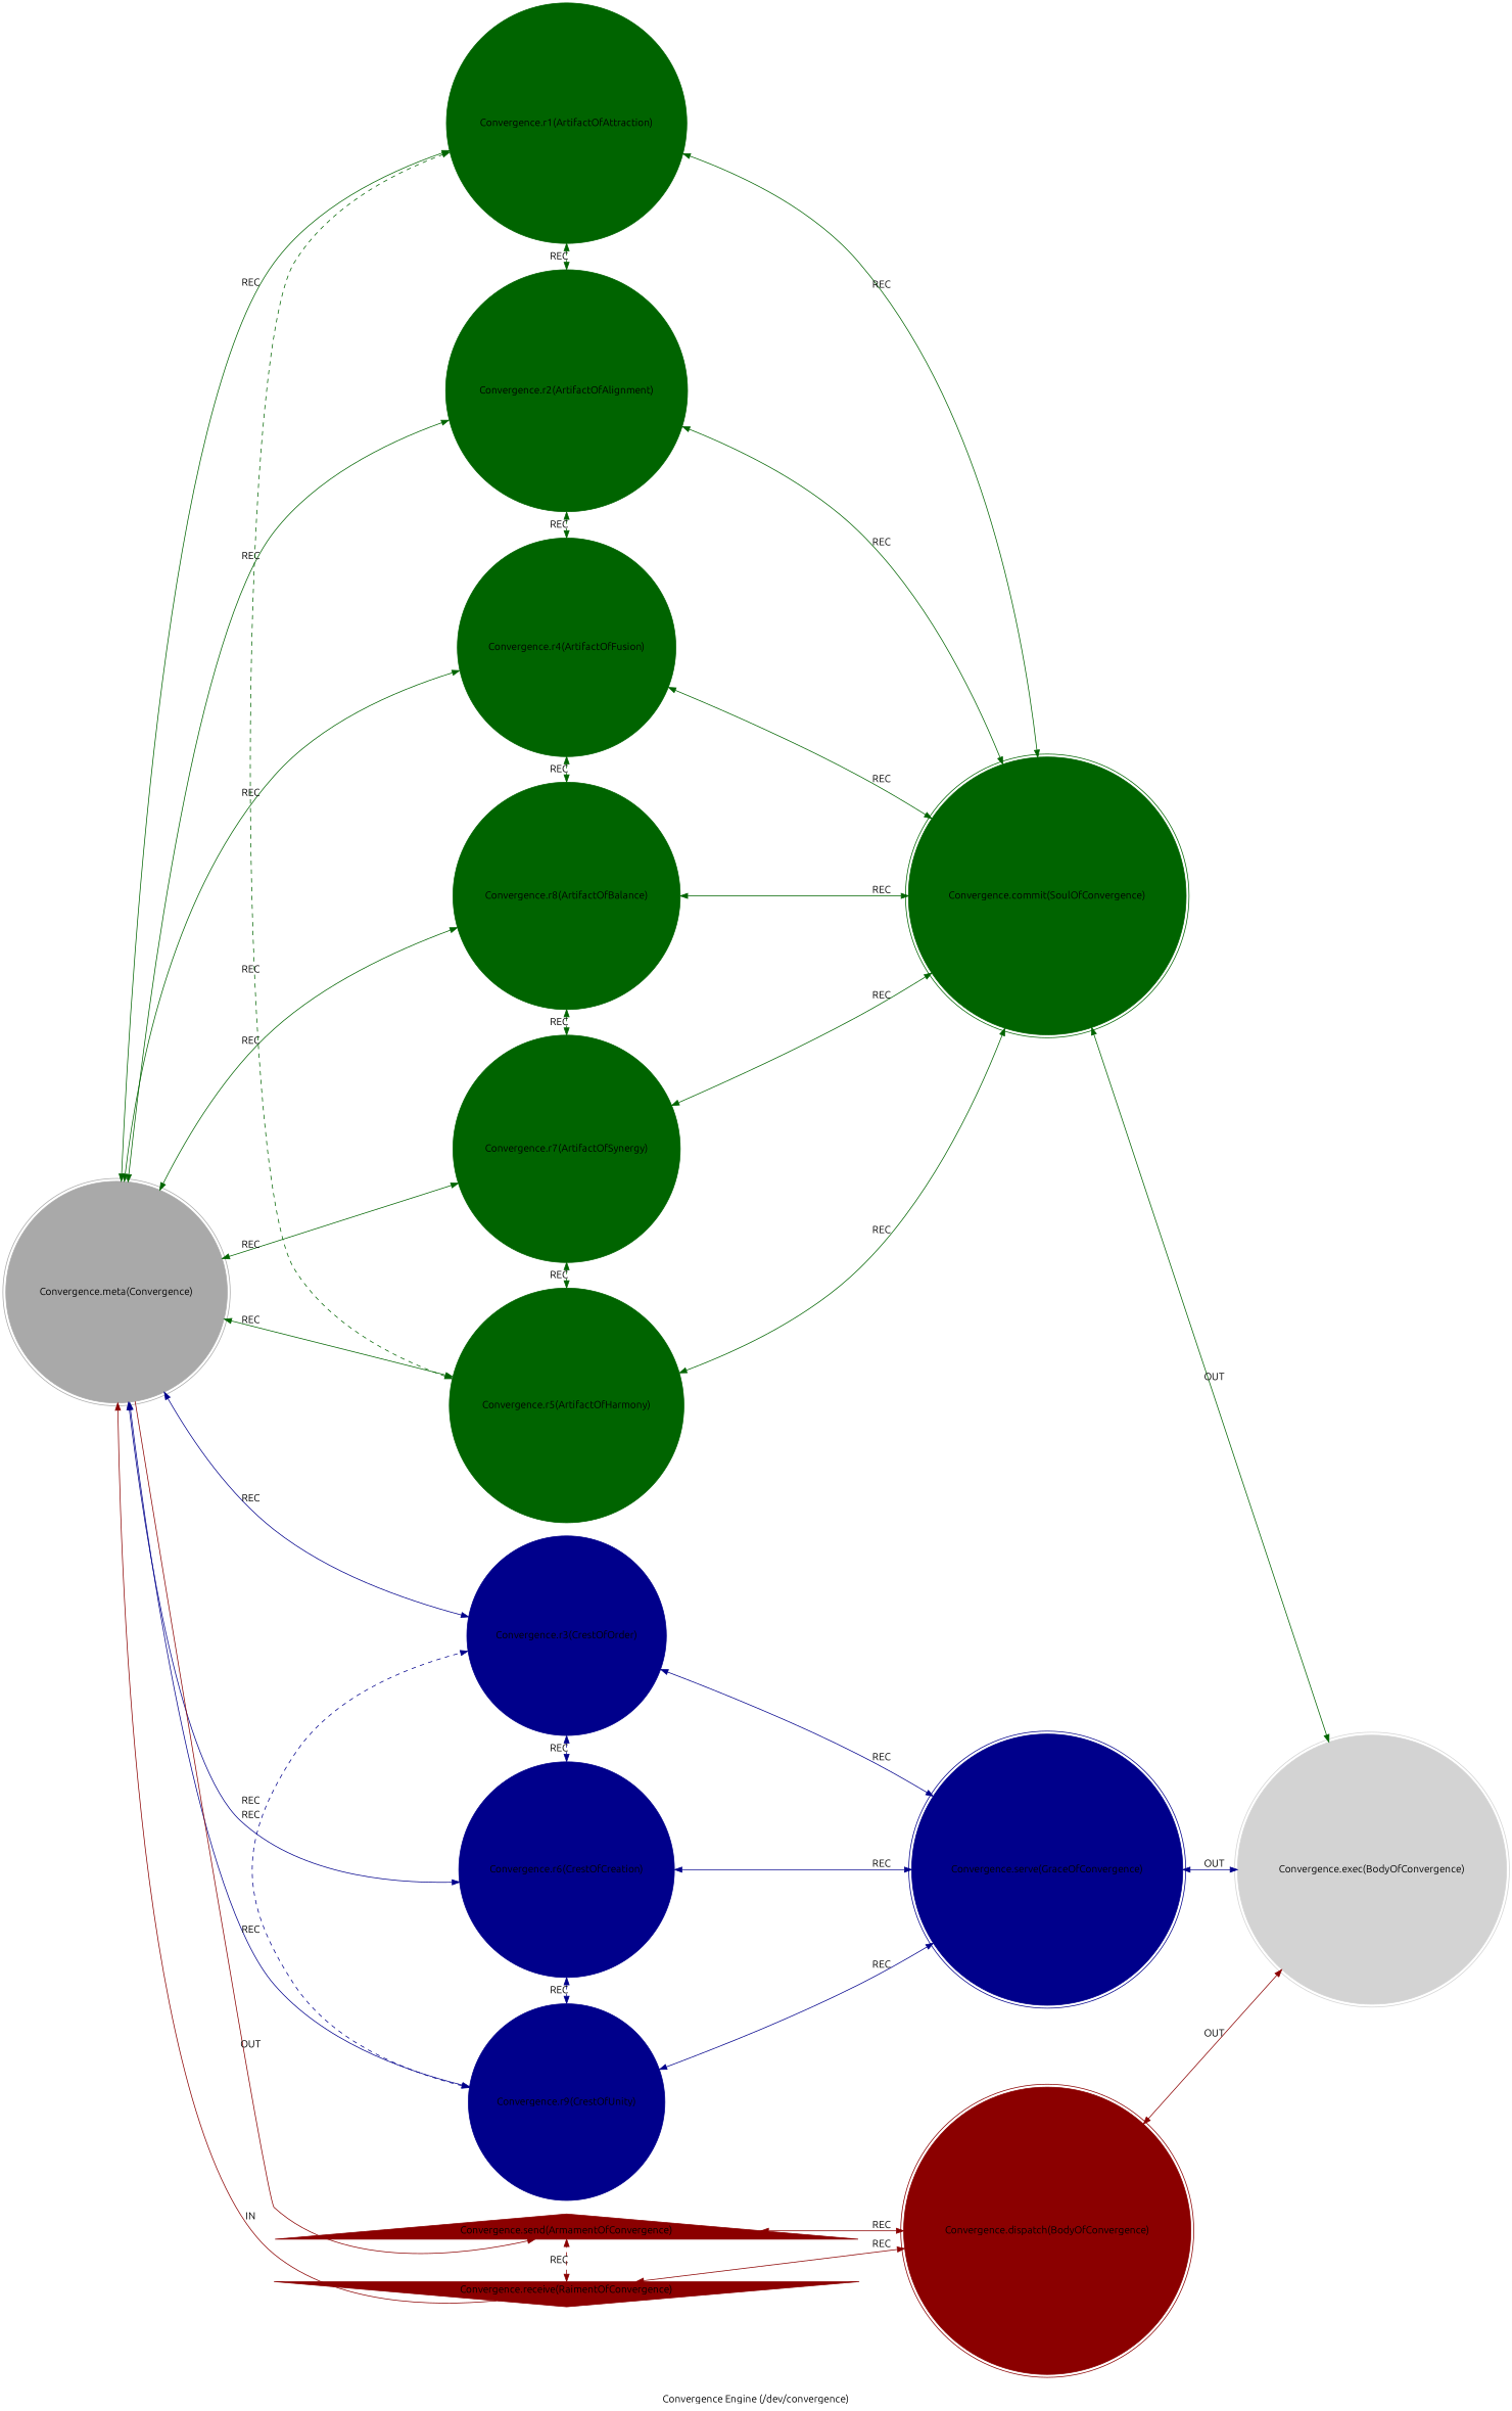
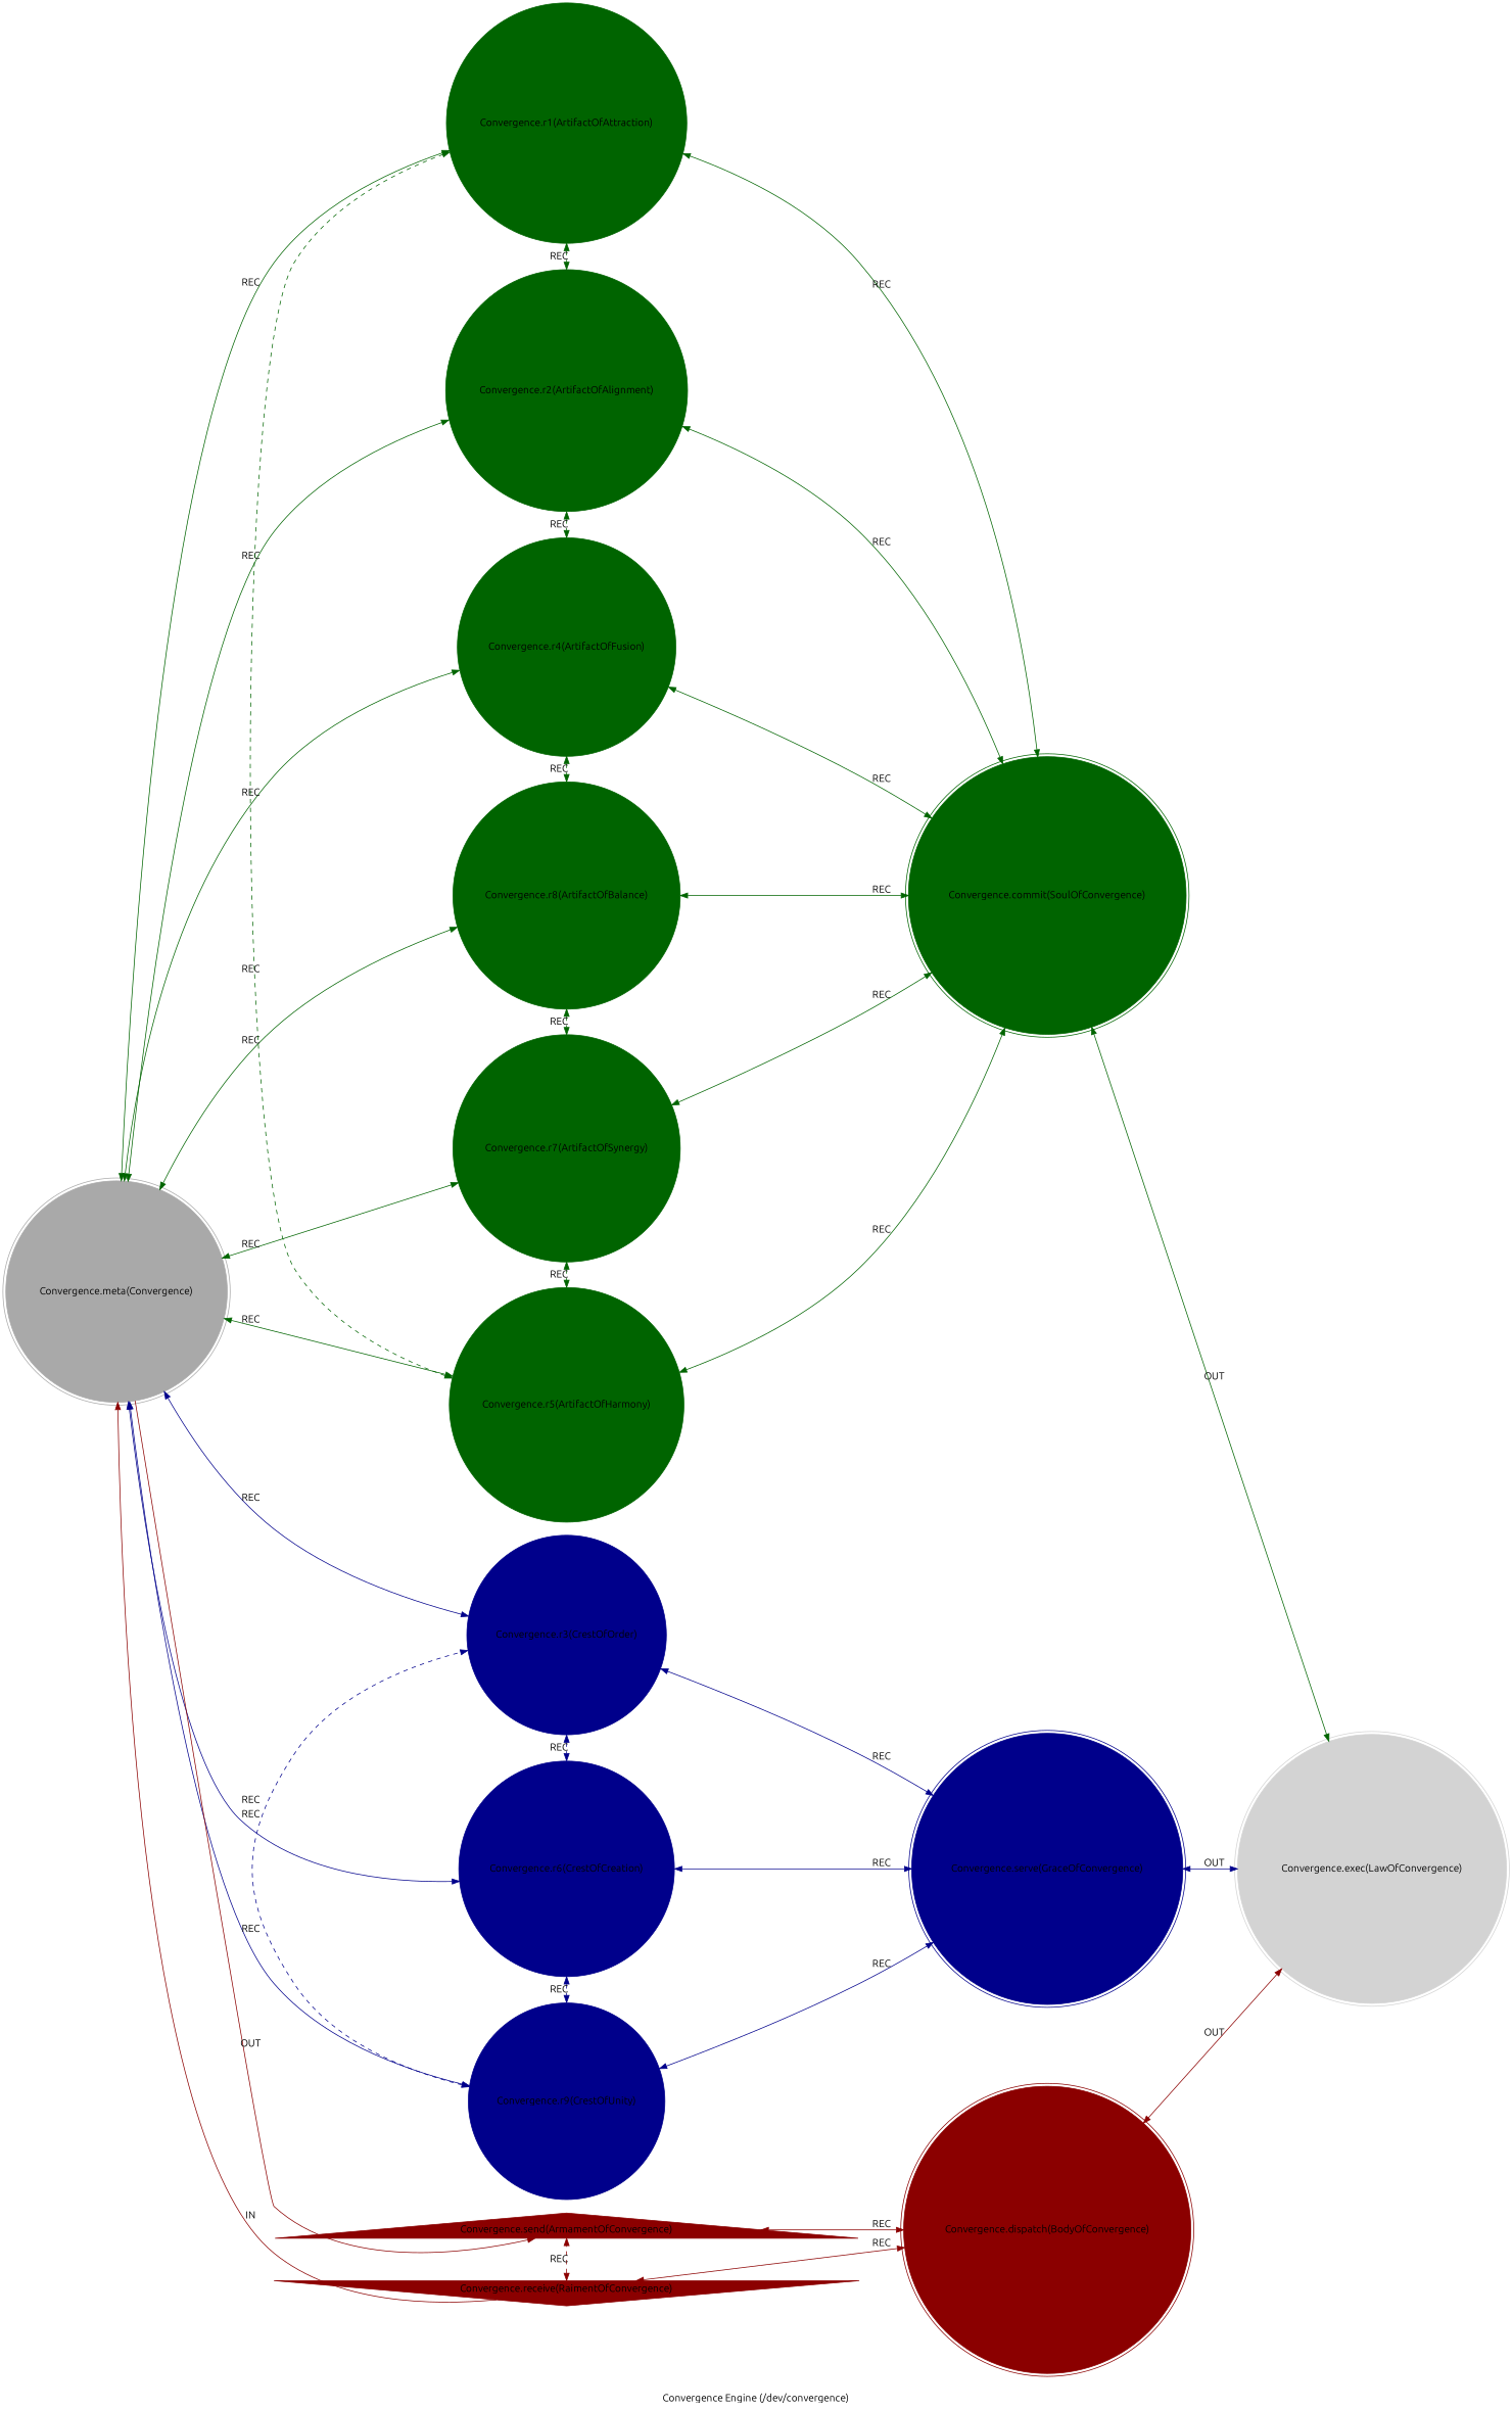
  strict digraph {
    color=lightgray
    label="Convergence Engine (/dev/convergence)"
    style=filled
    rankdir=LR
    fontname=Ubuntu
    node [color=darkgreen shape=circle style=filled fontname=Ubuntu]
    edge [color=darkgreen dir=both fontname=Ubuntu]
    n1 [color=darkgray label="Convergence.meta(Convergence)" shape=doublecircle]
    n2 [label="Convergence.r1(ArtifactOfAttraction)"]
    n3 [label="Convergence.r2(ArtifactOfAlignment)"]
    n4 [label="Convergence.r4(ArtifactOfFusion)"]
    n5 [label="Convergence.r8(ArtifactOfBalance)"]
    n6 [label="Convergence.r7(ArtifactOfSynergy)"]
    n7 [label="Convergence.r5(ArtifactOfHarmony)"]
    n8 [color=darkblue label="Convergence.r3(CrestOfOrder)"]
    n9 [color=darkblue label="Convergence.r6(CrestOfCreation)"]
    n10 [color=darkblue label="Convergence.r9(CrestOfUnity)"]
    n11 [color=darkred label="Convergence.send(ArmamentOfConvergence)" shape=triangle]
    n12 [label="Convergence.commit(SoulOfConvergence)" shape=doublecircle]
    n13 [color=darkblue label="Convergence.serve(GraceOfConvergence)" shape=doublecircle]
    n14 [color=darkred label="Convergence.receive(RaimentOfConvergence)" shape=invtriangle]
    n15 [color=darkred label="Convergence.dispatch(BodyOfConvergence)" shape=doublecircle]
-   n16 [color=lightgray label="Convergence.exec(BodyOfConvergence)" shape=doublecircle]
+   n16 [color=lightgray label="Convergence.exec(LawOfConvergence)" shape=doublecircle]
    n1 -> n2 [label=REC]
    n1 -> n3 [label=REC]
    n1 -> n4 [label=REC]
    n1 -> n5 [label=REC]
    n1 -> n6 [label=REC]
    n1 -> n7 [label=REC]
    n1 -> n8 [color=darkblue label=REC]
    n1 -> n9 [color=darkblue label=REC]
    n1 -> n10 [color=darkblue label=REC]
    n1 -> n11 [color=darkred label=OUT dir=""]
    n2 -> n3 [constraint=false label=REC style=dashed]
    n2 -> n12 [label=REC]
    n3 -> n4 [constraint=false label=REC style=dashed]
    n3 -> n12 [label=REC]
    n4 -> n5 [constraint=false label=REC style=dashed]
    n4 -> n12 [label=REC]
    n5 -> n6 [constraint=false label=REC style=dashed]
    n5 -> n12 [label=REC]
    n6 -> n7 [constraint=false label=REC style=dashed]
    n6 -> n12 [label=REC]
    n7 -> n2 [constraint=false label=REC style=dashed]
    n7 -> n12 [label=REC]
    n8 -> n9 [color=darkblue constraint=false label=REC style=dashed]
    n8 -> n13 [color=darkblue label=REC]
    n9 -> n10 [color=darkblue constraint=false label=REC style=dashed]
    n9 -> n13 [color=darkblue label=REC]
    n10 -> n8 [color=darkblue constraint=false label=REC style=dashed]
    n10 -> n13 [color=darkblue label=REC]
    n11 -> n15 [color=darkred label=REC]
    n12 -> n16 [label=OUT]
    n13 -> n16 [color=darkblue label=OUT]
    n14 -> n1 [color=darkred constraint=false label=IN dir=""]
    n14 -> n11 [color=darkred constraint=false label=REC style=dashed]
    n14 -> n15 [color=darkred label=REC]
    n15 -> n16 [color=darkred label=OUT]
  }
